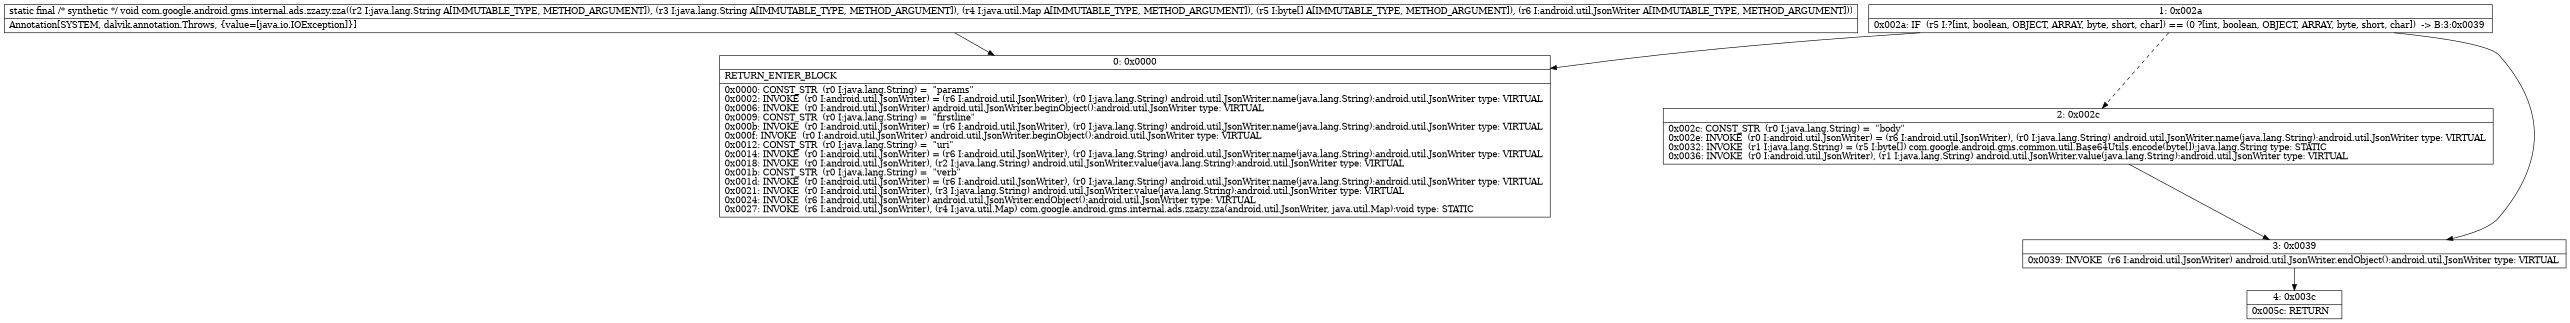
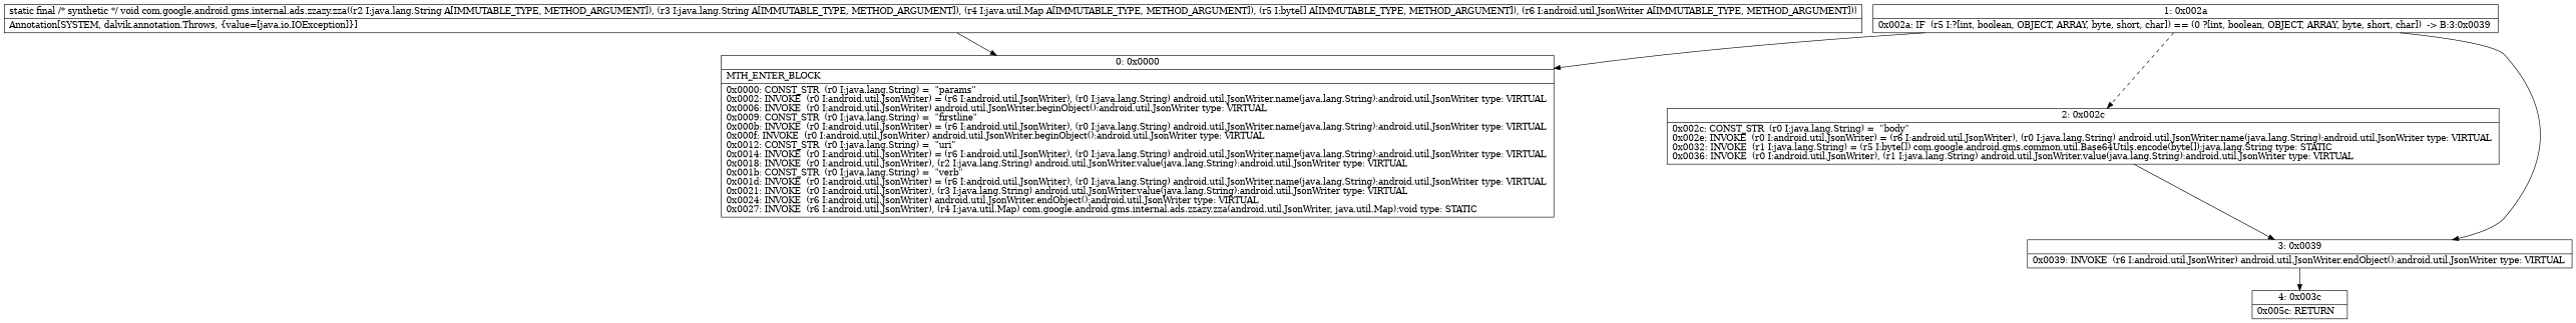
  digraph {
    node [shape=record]
-   n1 [label="{0\:\ 0x0000|RETURN_ENTER_BLOCK\l|0x0000: CONST_STR  (r0 I:java.lang.String) =  \"params\" \l0x0002: INVOKE  (r0 I:android.util.JsonWriter) = (r6 I:android.util.JsonWriter), (r0 I:java.lang.String) android.util.JsonWriter.name(java.lang.String):android.util.JsonWriter type: VIRTUAL \l0x0006: INVOKE  (r0 I:android.util.JsonWriter) android.util.JsonWriter.beginObject():android.util.JsonWriter type: VIRTUAL \l0x0009: CONST_STR  (r0 I:java.lang.String) =  \"firstline\" \l0x000b: INVOKE  (r0 I:android.util.JsonWriter) = (r6 I:android.util.JsonWriter), (r0 I:java.lang.String) android.util.JsonWriter.name(java.lang.String):android.util.JsonWriter type: VIRTUAL \l0x000f: INVOKE  (r0 I:android.util.JsonWriter) android.util.JsonWriter.beginObject():android.util.JsonWriter type: VIRTUAL \l0x0012: CONST_STR  (r0 I:java.lang.String) =  \"uri\" \l0x0014: INVOKE  (r0 I:android.util.JsonWriter) = (r6 I:android.util.JsonWriter), (r0 I:java.lang.String) android.util.JsonWriter.name(java.lang.String):android.util.JsonWriter type: VIRTUAL \l0x0018: INVOKE  (r0 I:android.util.JsonWriter), (r2 I:java.lang.String) android.util.JsonWriter.value(java.lang.String):android.util.JsonWriter type: VIRTUAL \l0x001b: CONST_STR  (r0 I:java.lang.String) =  \"verb\" \l0x001d: INVOKE  (r0 I:android.util.JsonWriter) = (r6 I:android.util.JsonWriter), (r0 I:java.lang.String) android.util.JsonWriter.name(java.lang.String):android.util.JsonWriter type: VIRTUAL \l0x0021: INVOKE  (r0 I:android.util.JsonWriter), (r3 I:java.lang.String) android.util.JsonWriter.value(java.lang.String):android.util.JsonWriter type: VIRTUAL \l0x0024: INVOKE  (r6 I:android.util.JsonWriter) android.util.JsonWriter.endObject():android.util.JsonWriter type: VIRTUAL \l0x0027: INVOKE  (r6 I:android.util.JsonWriter), (r4 I:java.util.Map) com.google.android.gms.internal.ads.zzazy.zza(android.util.JsonWriter, java.util.Map):void type: STATIC \l}"]
+   n1 [label="{0\:\ 0x0000|MTH_ENTER_BLOCK\l|0x0000: CONST_STR  (r0 I:java.lang.String) =  \"params\" \l0x0002: INVOKE  (r0 I:android.util.JsonWriter) = (r6 I:android.util.JsonWriter), (r0 I:java.lang.String) android.util.JsonWriter.name(java.lang.String):android.util.JsonWriter type: VIRTUAL \l0x0006: INVOKE  (r0 I:android.util.JsonWriter) android.util.JsonWriter.beginObject():android.util.JsonWriter type: VIRTUAL \l0x0009: CONST_STR  (r0 I:java.lang.String) =  \"firstline\" \l0x000b: INVOKE  (r0 I:android.util.JsonWriter) = (r6 I:android.util.JsonWriter), (r0 I:java.lang.String) android.util.JsonWriter.name(java.lang.String):android.util.JsonWriter type: VIRTUAL \l0x000f: INVOKE  (r0 I:android.util.JsonWriter) android.util.JsonWriter.beginObject():android.util.JsonWriter type: VIRTUAL \l0x0012: CONST_STR  (r0 I:java.lang.String) =  \"uri\" \l0x0014: INVOKE  (r0 I:android.util.JsonWriter) = (r6 I:android.util.JsonWriter), (r0 I:java.lang.String) android.util.JsonWriter.name(java.lang.String):android.util.JsonWriter type: VIRTUAL \l0x0018: INVOKE  (r0 I:android.util.JsonWriter), (r2 I:java.lang.String) android.util.JsonWriter.value(java.lang.String):android.util.JsonWriter type: VIRTUAL \l0x001b: CONST_STR  (r0 I:java.lang.String) =  \"verb\" \l0x001d: INVOKE  (r0 I:android.util.JsonWriter) = (r6 I:android.util.JsonWriter), (r0 I:java.lang.String) android.util.JsonWriter.name(java.lang.String):android.util.JsonWriter type: VIRTUAL \l0x0021: INVOKE  (r0 I:android.util.JsonWriter), (r3 I:java.lang.String) android.util.JsonWriter.value(java.lang.String):android.util.JsonWriter type: VIRTUAL \l0x0024: INVOKE  (r6 I:android.util.JsonWriter) android.util.JsonWriter.endObject():android.util.JsonWriter type: VIRTUAL \l0x0027: INVOKE  (r6 I:android.util.JsonWriter), (r4 I:java.util.Map) com.google.android.gms.internal.ads.zzazy.zza(android.util.JsonWriter, java.util.Map):void type: STATIC \l}"]
    n2 [label="{1\:\ 0x002a|0x002a: IF  (r5 I:?[int, boolean, OBJECT, ARRAY, byte, short, char]) == (0 ?[int, boolean, OBJECT, ARRAY, byte, short, char])  \-\> B:3:0x0039 \l}"]
    n3 [label="{2\:\ 0x002c|0x002c: CONST_STR  (r0 I:java.lang.String) =  \"body\" \l0x002e: INVOKE  (r0 I:android.util.JsonWriter) = (r6 I:android.util.JsonWriter), (r0 I:java.lang.String) android.util.JsonWriter.name(java.lang.String):android.util.JsonWriter type: VIRTUAL \l0x0032: INVOKE  (r1 I:java.lang.String) = (r5 I:byte[]) com.google.android.gms.common.util.Base64Utils.encode(byte[]):java.lang.String type: STATIC \l0x0036: INVOKE  (r0 I:android.util.JsonWriter), (r1 I:java.lang.String) android.util.JsonWriter.value(java.lang.String):android.util.JsonWriter type: VIRTUAL \l}"]
    n4 [label="{3\:\ 0x0039|0x0039: INVOKE  (r6 I:android.util.JsonWriter) android.util.JsonWriter.endObject():android.util.JsonWriter type: VIRTUAL \l}"]
    n5 [label="{4\:\ 0x003c|0x005c: RETURN   \l}"]
    n6 [label="{static final \/* synthetic *\/ void com.google.android.gms.internal.ads.zzazy.zza((r2 I:java.lang.String A[IMMUTABLE_TYPE, METHOD_ARGUMENT]), (r3 I:java.lang.String A[IMMUTABLE_TYPE, METHOD_ARGUMENT]), (r4 I:java.util.Map A[IMMUTABLE_TYPE, METHOD_ARGUMENT]), (r5 I:byte[] A[IMMUTABLE_TYPE, METHOD_ARGUMENT]), (r6 I:android.util.JsonWriter A[IMMUTABLE_TYPE, METHOD_ARGUMENT]))  | Annotation[SYSTEM, dalvik.annotation.Throws, \{value=[java.io.IOException]\}]\l}"]
    n2 -> n1
    n2 -> n3 [style=dashed]
    n2 -> n4
    n3 -> n4
    n4 -> n5
    n6 -> n1
  }
